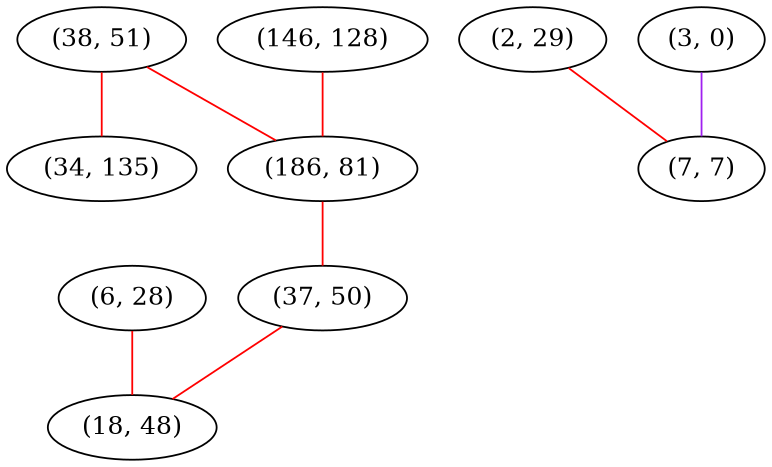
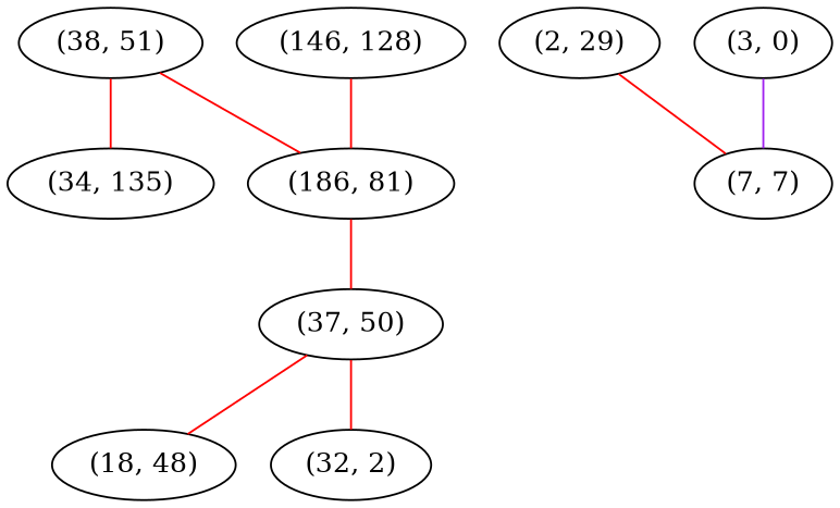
  graph {
    edge [color=red weight=1]
    "(38, 51)"
    "(34, 135)"
    "(186, 81)"
    "(37, 50)"
    "(18, 48)"
+   "(32, 2)"
    "(2, 29)"
    "(7, 7)"
    n9 [label="(3, 0)"]
    "(146, 128)"
-   "(6, 28)"
    "(38, 51)" -- "(34, 135)"
    "(38, 51)" -- "(186, 81)"
    "(186, 81)" -- "(37, 50)"
    "(37, 50)" -- "(18, 48)"
+   "(37, 50)" -- "(32, 2)"
    "(2, 29)" -- "(7, 7)"
    n9 -- "(7, 7)" [color=purple weight=4]
    "(146, 128)" -- "(186, 81)"
-   "(6, 28)" -- "(18, 48)"
  }
